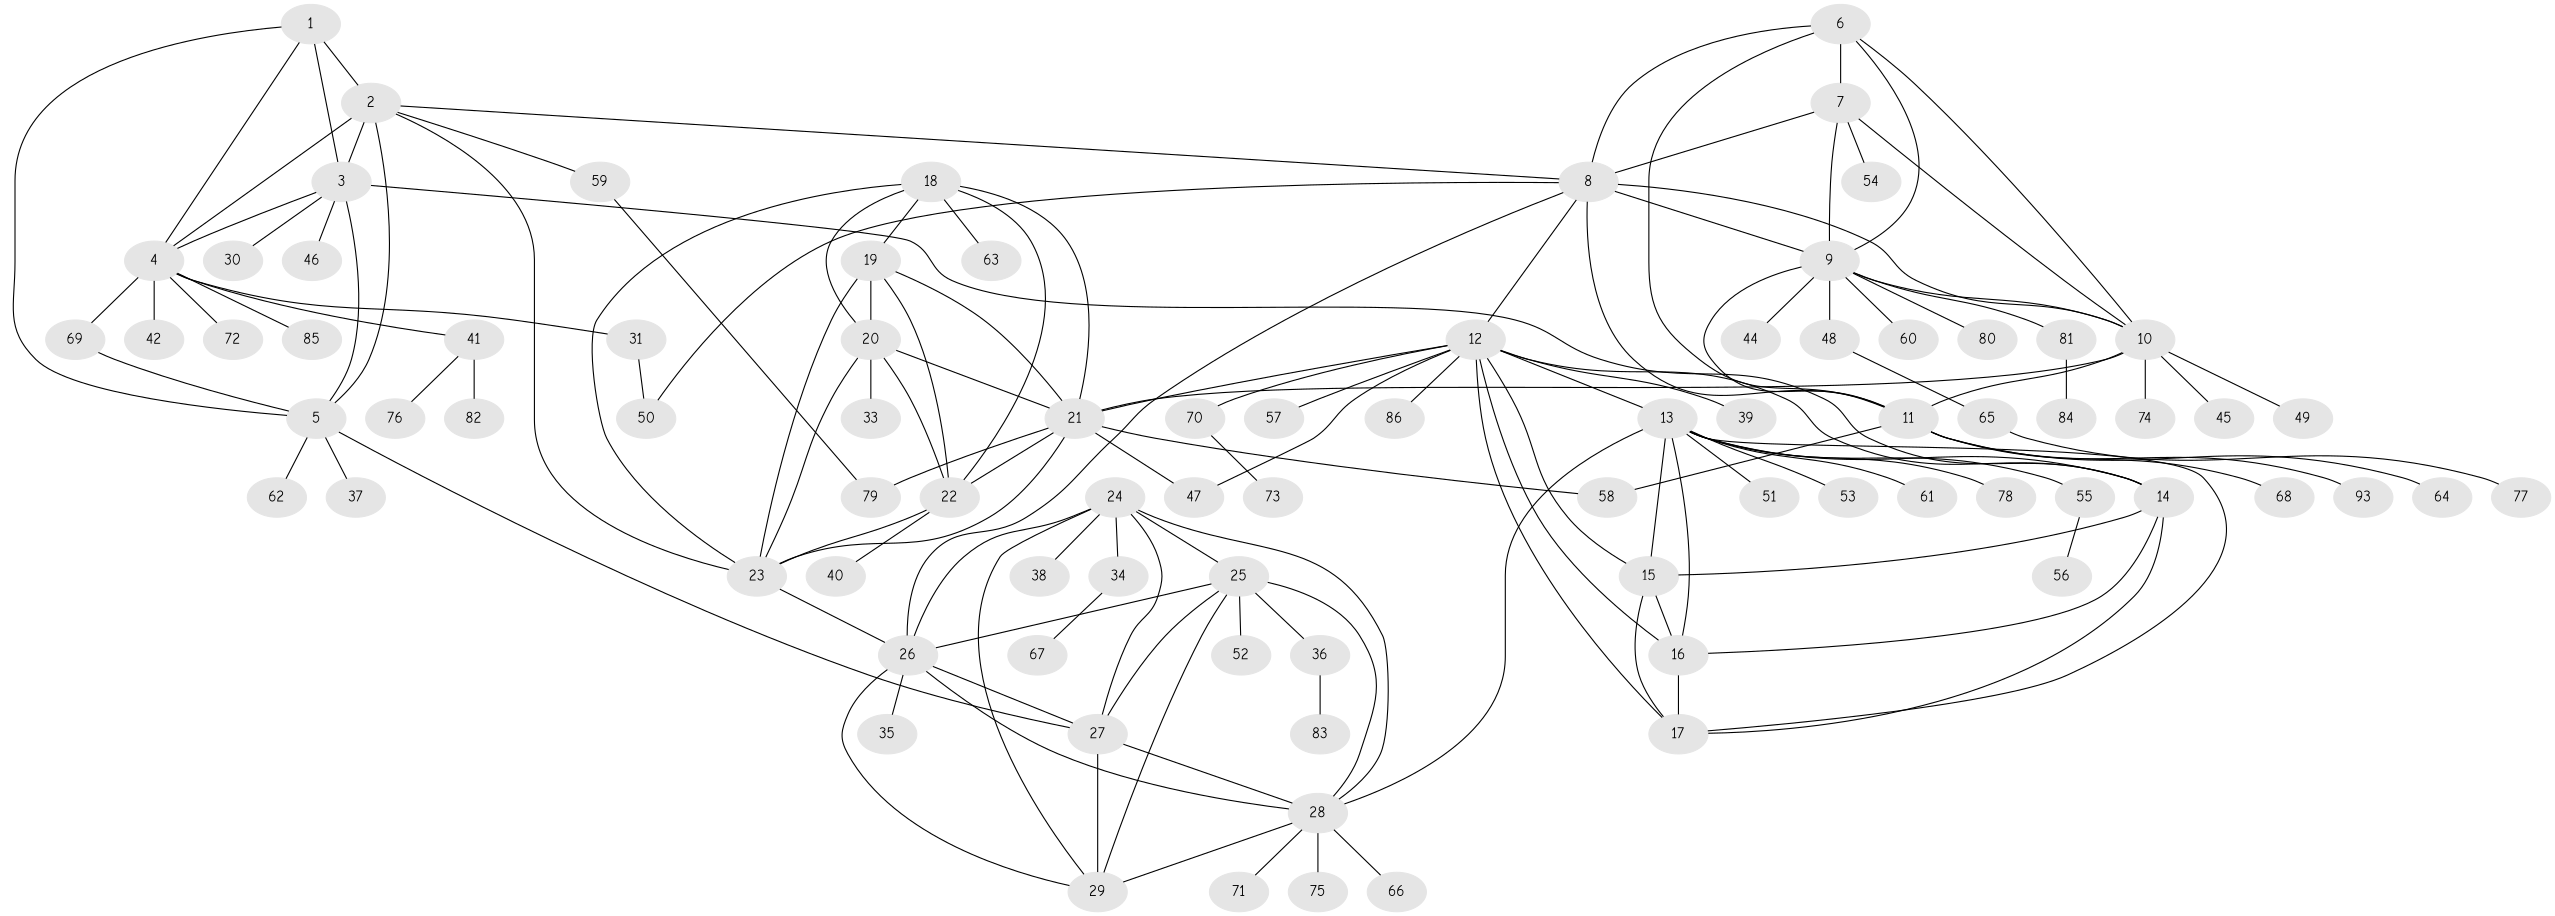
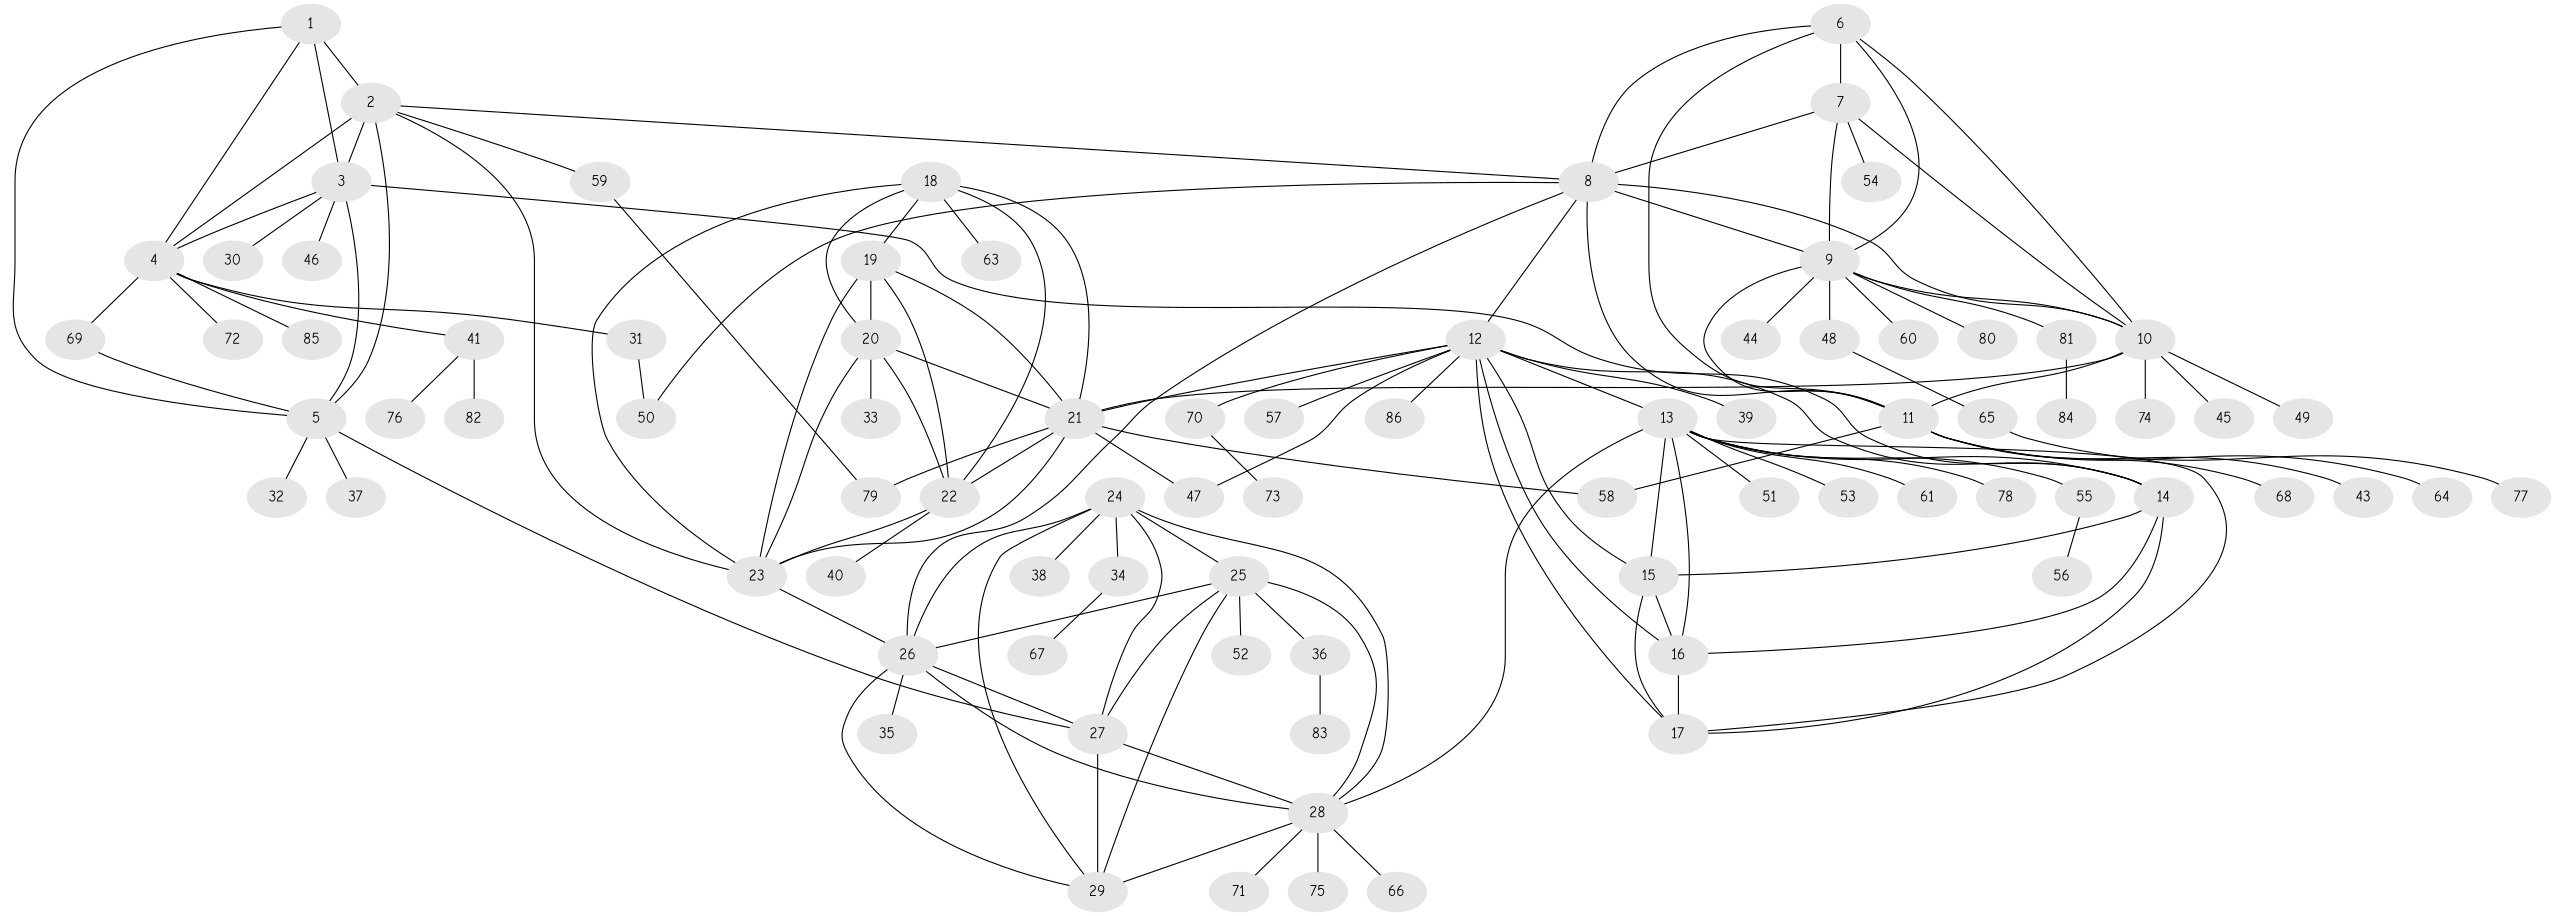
  graph {
    fontname="Comic Neue"
    node [color=gray90 fontname="Comic Neue" style=filled]
    edge [fontname="Comic Neue" weight=1.0]
    1
    2
    3
    4
    5
    8
    23
    59
    14
    30
    46
    31
    41
-   42
    69
    72
    85
    27
-   32 [label=62]
+   32
    37
    9
    10
    11
    12
    26
    50
    79
    15
    16
    17
    76
    82
    28
    29
    6
    7
    54
    44
    48
    60
    80
    81
    21
    45
    49
    74
-   43 [label=93]
+   43
    58
    64
    68
    13
    39
    47
    57
    70
    86
    35
    65
    84
    22
    51
    53
    55
    61
    78
    73
    66
    71
    75
    56
    18
    19
    20
    63
    33
    40
    24
    25
    34
    38
    36
    52
    67
    83
    77
    1 -- 2 [weight=2.0]
    1 -- 3
    1 -- 4
    1 -- 5
    2 -- 3 [weight=2.0]
    2 -- 4 [weight=2.0]
    2 -- 5 [weight=2.0]
    2 -- 8
    2 -- 23
    2 -- 59
    3 -- 4
    3 -- 5
    3 -- 14
    3 -- 30
    3 -- 46
    4 -- 31
    4 -- 41
-   4 -- 42
    4 -- 69
    4 -- 72
    4 -- 85
    5 -- 27
    5 -- 32
    5 -- 37
    8 -- 9
    8 -- 10
    8 -- 11
    8 -- 12
    8 -- 26
    8 -- 50
    23 -- 26
    59 -- 79
    14 -- 15
    14 -- 16
    14 -- 17
    31 -- 50
    41 -- 76
    41 -- 82
    69 -- 5
    27 -- 28
    27 -- 29
    9 -- 10
    9 -- 11
    9 -- 44
    9 -- 48
    9 -- 60
    9 -- 80
    9 -- 81
    10 -- 11
    10 -- 21
    10 -- 45
    10 -- 49
    10 -- 74
    11 -- 43
    11 -- 58
    11 -- 64
    11 -- 68
    12 -- 14
    12 -- 15
    12 -- 16
    12 -- 17
    12 -- 21
    12 -- 13
    12 -- 39
    12 -- 47
    12 -- 57
    12 -- 70
    12 -- 86
    26 -- 27
    26 -- 28
    26 -- 29
    26 -- 35
    15 -- 16 [weight=3.0]
    15 -- 17
    16 -- 17
    28 -- 29
    28 -- 66
    28 -- 71
    28 -- 75
    6 -- 8
    6 -- 9
    6 -- 10
    6 -- 11
    6 -- 7
    7 -- 8
    7 -- 9
    7 -- 10
    7 -- 54
    48 -- 65
    81 -- 84
    21 -- 23
    21 -- 79
    21 -- 58
    21 -- 47
    21 -- 22
    13 -- 14
    13 -- 15
    13 -- 16
    13 -- 17
    13 -- 28
    13 -- 51
    13 -- 53
    13 -- 55
    13 -- 61
    13 -- 78
    70 -- 73
    65 -- 77
    22 -- 23
    22 -- 40 [weight=2.0]
    55 -- 56
    18 -- 23
    18 -- 21
    18 -- 22
    18 -- 19
    18 -- 20
    18 -- 63
    19 -- 23
    19 -- 21
    19 -- 22
    19 -- 20
    20 -- 23
    20 -- 21
    20 -- 22
    20 -- 33 [weight=4.0]
    24 -- 27
    24 -- 26
    24 -- 28
    24 -- 29
    24 -- 25
    24 -- 34
    24 -- 38
    25 -- 27
    25 -- 26
    25 -- 28
    25 -- 29
    25 -- 36
    25 -- 52
    34 -- 67
    36 -- 83
  }
